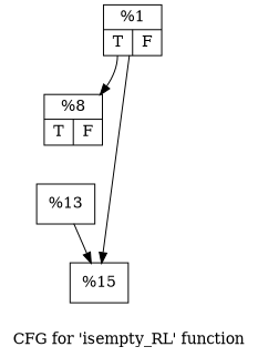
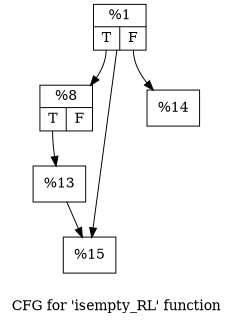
  digraph {
    label="CFG for 'isempty_RL' function"
    node [shape=record]
    n1 [label="{%1|{<s0>T|<s1>F}}"]
    n2 [label="{%8|{<s0>T|<s1>F}}"]
+   n3 [label="{%14}"]
    n4 [label="{%15}"]
    n5 [label="{%13}"]
    n1 -> n2 [tailport=s0]
+   n1 -> n3 [tailport=s1]
    n1 -> n4
+   n2 -> n5 [tailport=s0]
    n5 -> n4
  }
